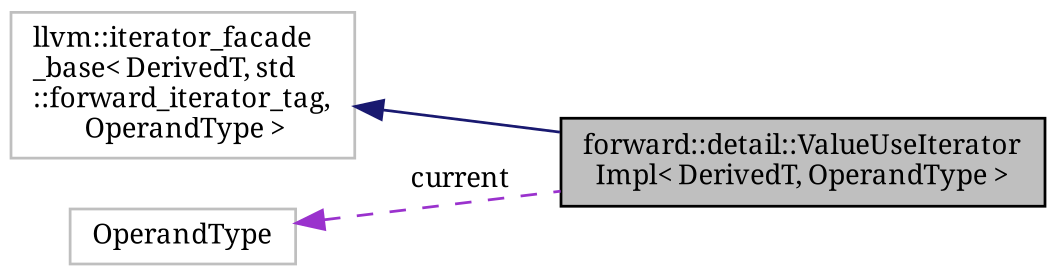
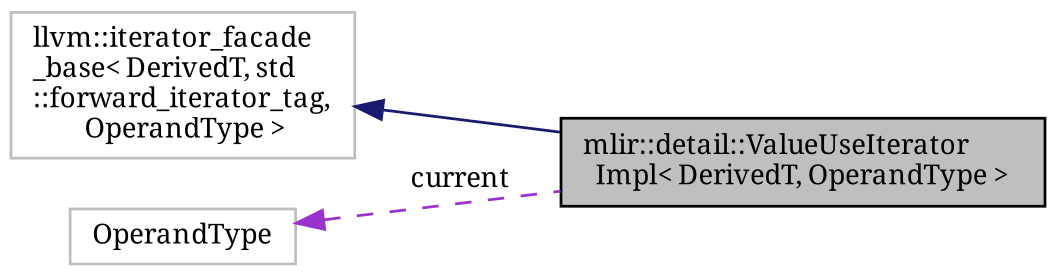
  digraph {
    rankdir=LR
    fontname="Noto Serif"
    node [color=grey75 fontname="Noto Serif" fontsize=10 shape=record]
    edge [dir=back fontname="Noto Serif" fontsize=10 labelfontname=Helvetica labelfontsize=10]
-   n1 [color=black fillcolor=grey75 fontcolor=black height=0.2 label="forward::detail::ValueUseIterator\lImpl\< DerivedT, OperandType \>" style=filled width=0.4]
+   n1 [color=black fillcolor=grey75 fontcolor=black height=0.2 label="mlir::detail::ValueUseIterator\lImpl\< DerivedT, OperandType \>" style=filled width=0.4]
    n2 [height=0.2 label="llvm::iterator_facade\l_base\< DerivedT, std\l::forward_iterator_tag,\l OperandType \>" width=0.4]
    n3 [height=0.2 label=OperandType width=0.4]
    n2 -> n1 [color=midnightblue style=solid]
    n3 -> n1 [color=darkorchid3 label=" current" style=dashed]
  }
